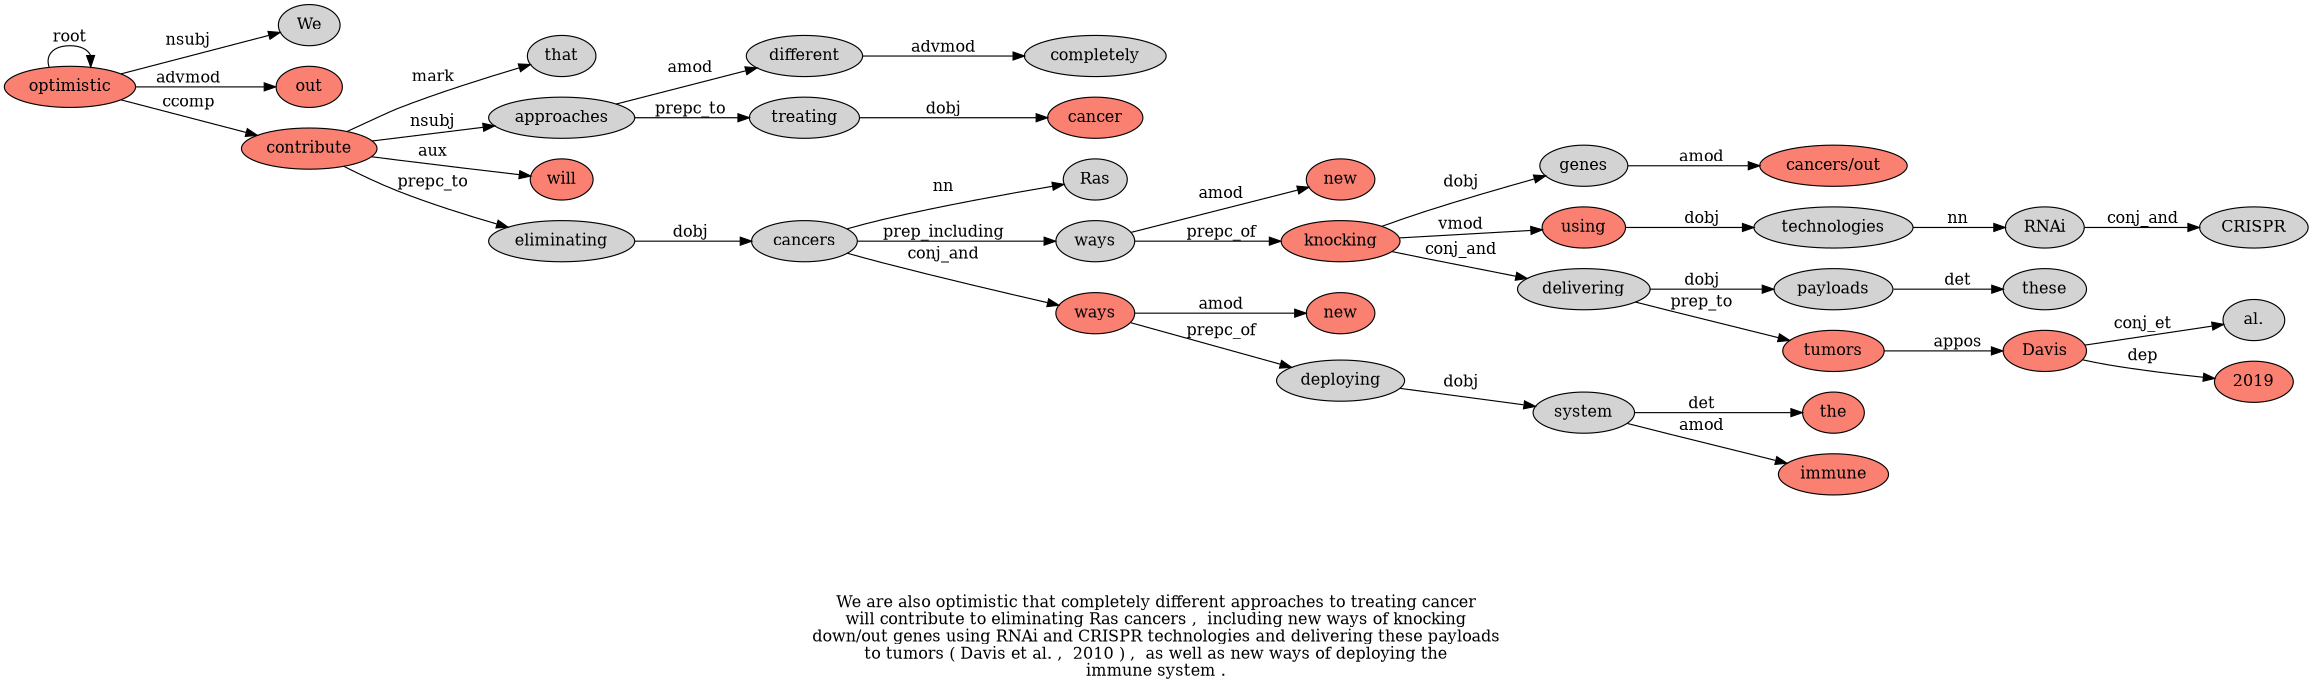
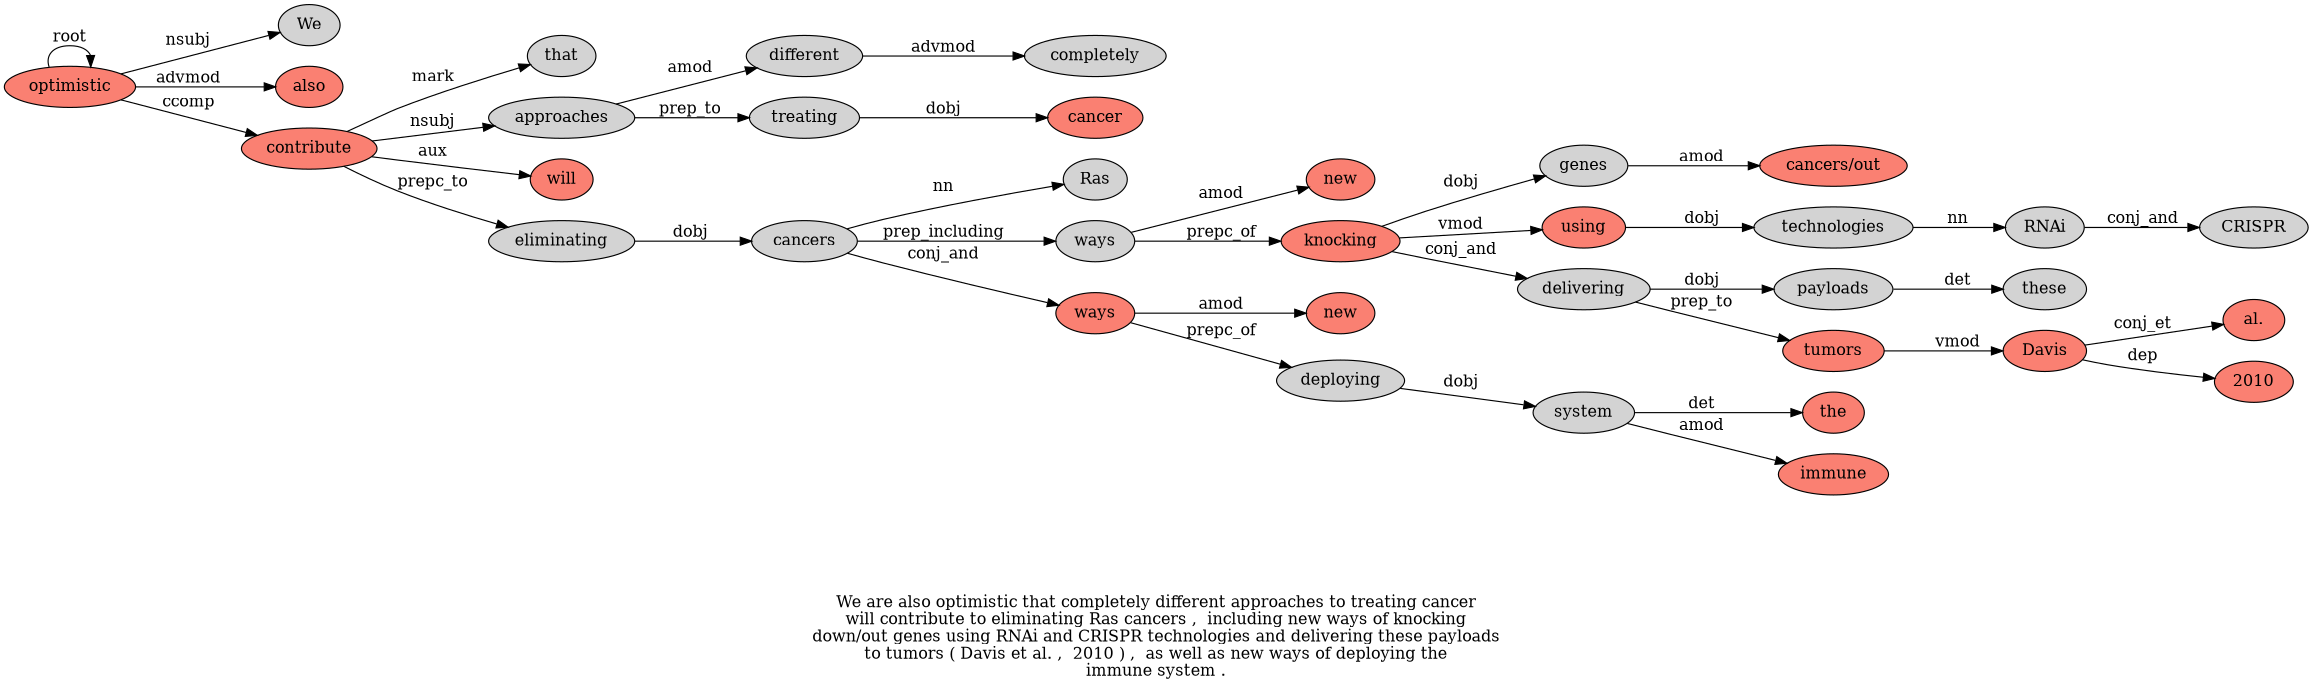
  digraph {
    label="We are also optimistic that completely different approaches to treating cancer\nwill contribute to eliminating Ras cancers ,  including new ways of knocking\ndown/out genes using RNAi and CRISPR technologies and delivering these payloads\nto tumors ( Davis et al. ,  2010 ) ,  as well as new ways of deploying the\nimmune system ."
    rankdir=LR
    node [fillcolor=lightgrey style=filled]
    n1 [fillcolor=salmon label=optimistic]
    n2 [label=We]
-   n3 [fillcolor=salmon label=out]
+   n3 [fillcolor=salmon label=also]
    n4 [fillcolor=salmon label=contribute]
    n5 [label=that]
    n6 [label=approaches]
    n7 [fillcolor=salmon label=will]
    n8 [label=eliminating]
    n9 [label=different]
    n10 [label=treating]
    n11 [label=cancers]
    n12 [label=completely]
    n13 [fillcolor=salmon label=cancer]
    n14 [label=Ras]
    n15 [label=ways]
    n16 [fillcolor=salmon label=ways]
    n17 [fillcolor=salmon label=new]
    n18 [fillcolor=salmon label=knocking]
    n19 [fillcolor=salmon label=new]
    n20 [label=deploying]
    n21 [label=genes]
    n22 [fillcolor=salmon label=using]
    n23 [label=delivering]
    n24 [fillcolor=salmon label="cancers/out"]
    n25 [label=technologies]
    n26 [label=payloads]
    n27 [fillcolor=salmon label=tumors]
    n28 [label=RNAi]
    n29 [label=CRISPR]
    n30 [label=these]
    n31 [fillcolor=salmon label=Davis]
-   n32 [label="al."]
-   n33 [fillcolor=salmon label=2019]
+   n32 [fillcolor=salmon label="al."]
+   n33 [fillcolor=salmon label=2010]
    n34 [label=system]
    n35 [fillcolor=salmon label=the]
    n36 [fillcolor=salmon label=immune]
    n1 -> n1 [label=root]
    n1 -> n2 [label=nsubj]
    n1 -> n3 [label=advmod]
    n1 -> n4 [label=ccomp]
    n4 -> n5 [label=mark]
    n4 -> n6 [label=nsubj]
    n4 -> n7 [label=aux]
    n4 -> n8 [label=prepc_to]
    n6 -> n9 [label=amod]
-   n6 -> n10 [label=prepc_to]
+   n6 -> n10 [label=prep_to]
    n8 -> n11 [label=dobj]
    n9 -> n12 [label=advmod]
    n10 -> n13 [label=dobj]
    n11 -> n14 [label=nn]
    n11 -> n15 [label=prep_including]
    n11 -> n16 [label=conj_and]
    n15 -> n17 [label=amod]
    n15 -> n18 [label=prepc_of]
    n16 -> n19 [label=amod]
    n16 -> n20 [label=prepc_of]
    n18 -> n21 [label=dobj]
    n18 -> n22 [label=vmod]
    n18 -> n23 [label=conj_and]
    n20 -> n34 [label=dobj]
    n21 -> n24 [label=amod]
    n22 -> n25 [label=dobj]
    n23 -> n26 [label=dobj]
    n23 -> n27 [label=prep_to]
    n25 -> n28 [label=nn]
    n26 -> n30 [label=det]
-   n27 -> n31 [label=appos]
+   n27 -> n31 [label=vmod]
    n28 -> n29 [label=conj_and]
    n31 -> n32 [label=conj_et]
    n31 -> n33 [label=dep]
    n34 -> n35 [label=det]
    n34 -> n36 [label=amod]
  }
